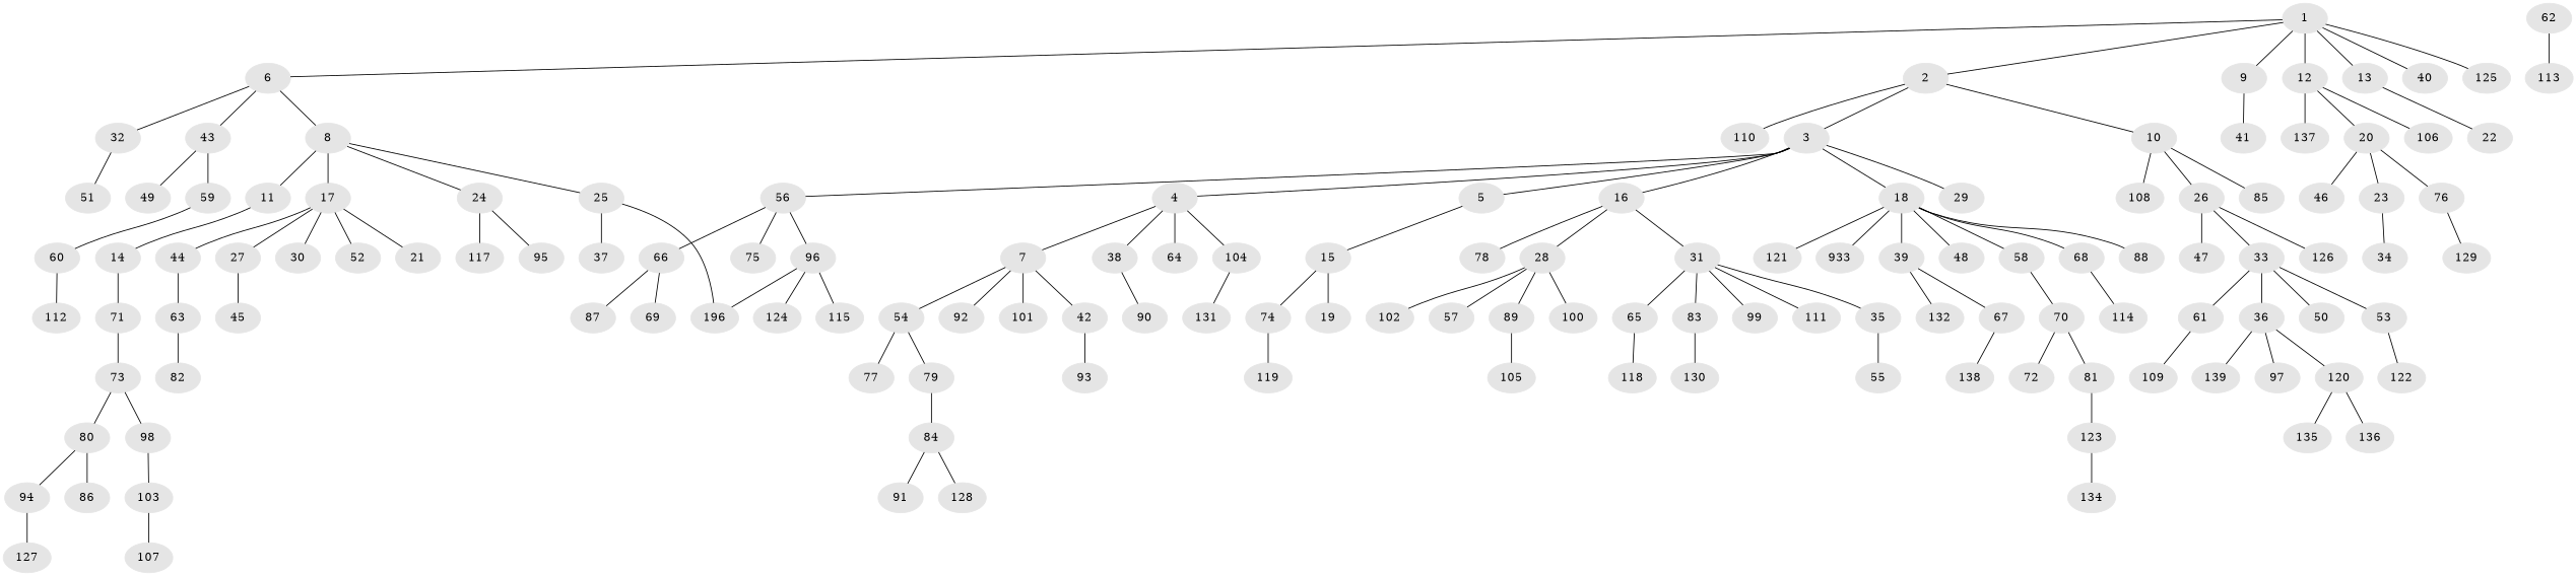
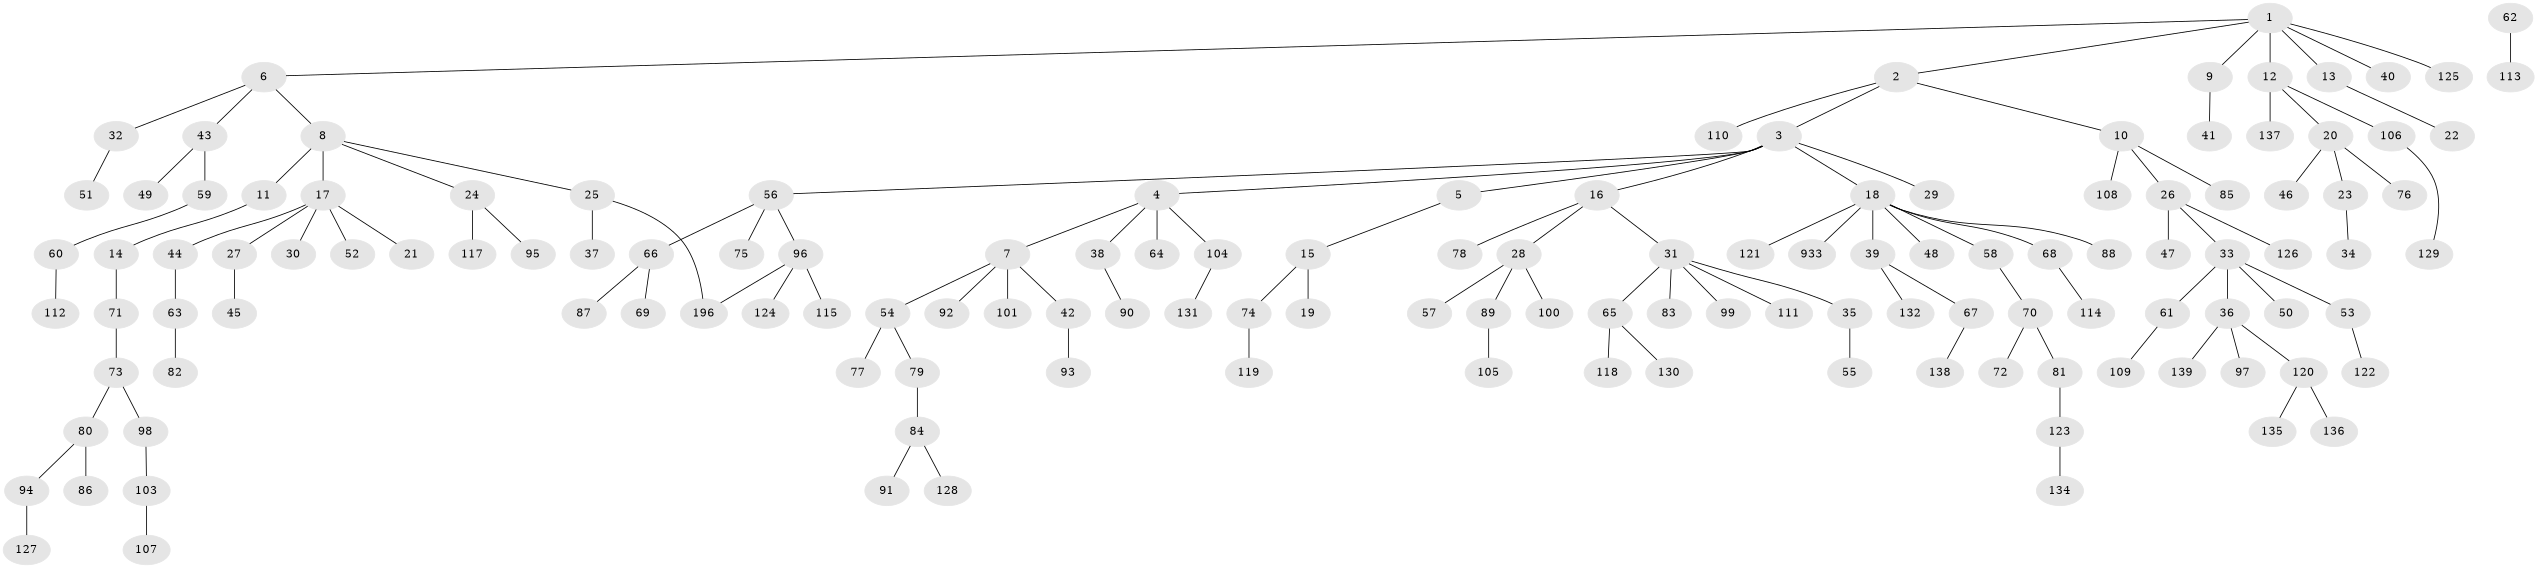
  graph {
    node [color=gray90 style=filled]
    1
    2
    6
    9
    12
    13
    40
    125
    3
    10
    110
    8
    32
    43
    41
    20
    106
    137
    22
    4
    5
    16
    18
    29
    56
    26
    85
    108
    7
    38
    64
    104
    15
    28
    31
    78
    39
    48
    58
    68
    88
    121
    n43 [label=933]
    66
    75
    96
    42
    54
    92
    101
    90
    131
    19
    74
    11
    17
    24
    25
    51
    49
    59
    93
    77
    79
    14
    21
    27
    30
    44
    52
    95
    117
    37
    n74 [label=196]
    33
    47
    126
    71
    23
    46
    76
    62
    113
    73
    119
    57
    89
    100
-   102
    35
    65
    83
    99
    111
    45
    63
    67
    132
    70
    114
    34
    129
    36
    50
    53
    61
    105
    55
    118
    130
    97
    120
    139
    122
    109
    135
    136
    138
    60
    82
    84
    69
    87
    115
    124
    72
    81
    112
    123
    80
    98
    86
    94
    103
    91
    128
    127
    134
    107
    1 -- 2
    1 -- 6
    1 -- 9
    1 -- 12
    1 -- 13
    1 -- 40
    1 -- 125
    2 -- 3
    2 -- 10
    2 -- 110
    6 -- 8
    6 -- 32
    6 -- 43
    9 -- 41
    12 -- 20
    12 -- 106
    12 -- 137
    13 -- 22
    3 -- 4
    3 -- 5
    3 -- 16
    3 -- 18
    3 -- 29
    3 -- 56
    10 -- 26
    10 -- 85
    10 -- 108
    8 -- 11
    8 -- 17
    8 -- 24
    8 -- 25
    32 -- 51
    43 -- 49
    43 -- 59
    20 -- 23
    20 -- 46
    20 -- 76
    4 -- 7
    4 -- 38
    4 -- 64
    4 -- 104
    5 -- 15
    16 -- 28
    16 -- 31
    16 -- 78
    18 -- 39
    18 -- 48
    18 -- 58
    18 -- 68
    18 -- 88
    18 -- 121
    18 -- n43
    56 -- 66
    56 -- 75
    56 -- 96
    26 -- 33
    26 -- 47
    26 -- 126
    7 -- 42
    7 -- 54
    7 -- 92
    7 -- 101
    38 -- 90
    104 -- 131
    15 -- 19
    15 -- 74
    28 -- 57
    28 -- 89
    28 -- 100
-   28 -- 102
    31 -- 35
    31 -- 65
    31 -- 83
    31 -- 99
    31 -- 111
    39 -- 67
    39 -- 132
    58 -- 70
    68 -- 114
    66 -- 69
    66 -- 87
    96 -- n74
    96 -- 115
    96 -- 124
    42 -- 93
    54 -- 77
    54 -- 79
    74 -- 119
    11 -- 14
    17 -- 21
    17 -- 27
    17 -- 30
    17 -- 44
    17 -- 52
    24 -- 95
    24 -- 117
    25 -- 37
    25 -- n74
    59 -- 60
    79 -- 84
    14 -- 71
    27 -- 45
    44 -- 63
    33 -- 36
    33 -- 50
    33 -- 53
    33 -- 61
    71 -- 73
    23 -- 34
-   76 -- 129
+   106 -- 129
    62 -- 113
    73 -- 80
    73 -- 98
    89 -- 105
    35 -- 55
    65 -- 118
-   83 -- 130
+   65 -- 130
    63 -- 82
    67 -- 138
    70 -- 72
    70 -- 81
    36 -- 97
    36 -- 120
    36 -- 139
    53 -- 122
    61 -- 109
    120 -- 135
    120 -- 136
    60 -- 112
    84 -- 91
    84 -- 128
    81 -- 123
    123 -- 134
    80 -- 86
    80 -- 94
    98 -- 103
    94 -- 127
    103 -- 107
  }
